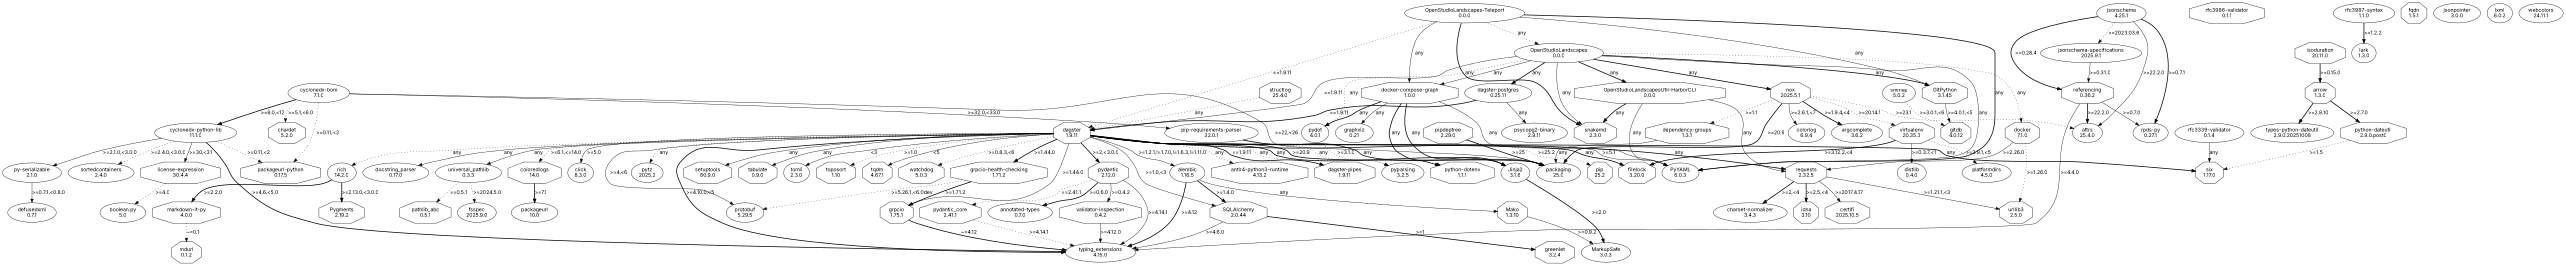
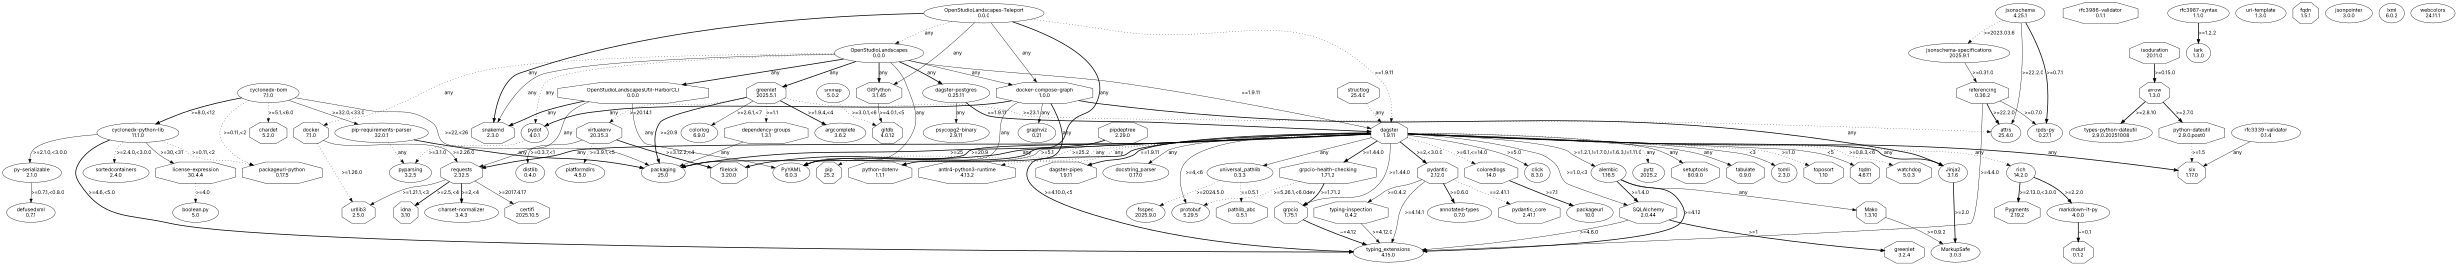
  digraph {
    fontname=Inter
    node [fontname=Inter shape=ellipse]
    edge [fontname=Inter style=bold]
    n1 [label="annotated-types\n0.7.0"]
    n2 [label="antlr4-python3-runtime\n4.13.2" shape=octagon]
    n3 [label="boolean.py\n5.0"]
    n4 [label="charset-normalizer\n3.4.3"]
    n5 [label="cyclonedx-bom\n7.1.0"]
    n6 [label="cyclonedx-python-lib\n11.1.0"]
    n7 [label="packageurl-python\n0.17.5" shape=octagon]
    n8 [label="pip-requirements-parser\n32.0.1"]
    n9 [label="chardet\n5.2.0" shape=octagon]
    n10 [label="packaging\n25.0"]
    n11 [label="license-expression\n30.4.4" shape=octagon]
    n12 [label="py-serializable\n2.1.0"]
    n13 [label="typing_extensions\n4.15.0"]
    n14 [label="sortedcontainers\n2.4.0"]
    n15 [label="pyparsing\n3.2.5"]
    n16 [label="defusedxml\n0.7.1"]
    n17 [label="dagster-pipes\n1.9.11" shape=octagon]
    n18 [label="dagster-postgres\n0.25.11"]
    n19 [label="psycopg2-binary\n2.9.11"]
    n20 [label="dagster\n1.9.11" shape=octagon]
    n21 [label="python-dotenv\n1.1.1" shape=octagon]
    n22 [label="Jinja2\n3.1.6"]
    n23 [label="PyYAML\n6.0.3"]
    n24 [label="docstring_parser\n0.17.0"]
    n25 [label="grpcio-health-checking\n1.71.2" shape=octagon]
    n26 [label="grpcio\n1.75.1" shape=octagon]
    n27 [label="protobuf\n5.29.5"]
    n28 [label="requests\n2.32.5" shape=octagon]
    n29 [label="six\n1.17.0" shape=octagon]
    n30 [label="universal_pathlib\n0.3.3"]
    n31 [label="alembic\n1.16.5"]
    n32 [label="SQLAlchemy\n2.0.44" shape=octagon]
    n33 [label="click\n8.3.0"]
    n34 [label="coloredlogs\n14.0" shape=octagon]
    n35 [label="filelock\n3.20.0" shape=octagon]
    n36 [label="pydantic\n2.12.0" shape=octagon]
    n37 [label="pytz\n2025.2"]
    n38 [label="rich\n14.2.0"]
    n39 [label="setuptools\n80.9.0" shape=octagon]
    n40 [label="tabulate\n0.9.0" shape=octagon]
    n41 [label="tomli\n2.3.0"]
    n42 [label="toposort\n1.10" shape=octagon]
    n43 [label="tqdm\n4.67.1" shape=octagon]
    n44 [label="watchdog\n5.0.3" shape=octagon]
    n45 [label="MarkupSafe\n3.0.3"]
    n46 [label="certifi\n2025.10.5" shape=octagon]
    n47 [label="urllib3\n2.5.0" shape=octagon]
    n48 [label="idna\n3.10" shape=octagon]
    n49 [label="pathlib_abc\n0.5.1" shape=octagon]
    n50 [label="fsspec\n2025.9.0"]
    n51 [label="Mako\n1.3.10" shape=octagon]
    n52 [label="greenlet\n3.2.4" shape=octagon]
    n53 [label="packageurl\n10.0"]
    n54 [label="pydantic_core\n2.41.1" shape=octagon]
-   n55 [label="validator-inspection\n0.4.2" shape=octagon]
-   n56 [label="markdown-it-py\n4.0.0" shape=octagon]
+   n55 [label="typing-inspection\n0.4.2" shape=octagon]
+   n56 [label="markdown-it-py\n4.0.0"]
    n57 [label="Pygments\n2.19.2" shape=octagon]
    n58 [label="structlog\n25.4.0" shape=octagon]
    n59 [label="dependency-groups\n1.3.1" shape=octagon]
    n60 [label="docker-compose-graph\n1.0.0" shape=octagon]
    n61 [label="graphviz\n0.21"]
    n62 [label="pydot\n4.0.1"]
    n63 [label="jsonschema-specifications\n2025.9.1"]
    n64 [label="referencing\n0.36.2" shape=octagon]
    n65 [label="rpds-py\n0.27.1"]
    n66 [label="attrs\n25.4.0"]
    n67 [label="mdurl\n0.1.2" shape=octagon]
    n68 [label="OpenStudioLandscapes-Teleport\n0.0.0"]
    n69 [label="GitPython\n3.1.45" shape=octagon]
    n70 [label="OpenStudioLandscapes\n0.0.0"]
    n71 [label="snakemd\n2.3.0" shape=octagon]
    n72 [label="gitdb\n4.0.12" shape=octagon]
    n73 [label="OpenStudioLandscapesUtil-HarborCLI\n0.0.0" shape=octagon]
    n74 [label="docker\n7.1.0" shape=octagon]
-   n75 [label="nox\n2025.5.1" shape=octagon]
+   n75 [label="greenlet\n2025.5.1" shape=octagon]
    n76 [label="argcomplete\n3.6.2"]
-   n77 [label="colorlog\n6.9.4"]
+   n77 [label="colorlog\n6.9.0"]
    n78 [label="virtualenv\n20.35.3" shape=octagon]
    n79 [label="python-dateutil\n2.9.0.post0" shape=octagon]
    n80 [label="rfc3339-validator\n0.1.4"]
    n81 [label="rfc3986-validator\n0.1.1" shape=octagon]
    n82 [label="rfc3987-syntax\n1.1.0"]
    n83 [label="lark\n1.3.0"]
    n84 [label="types-python-dateutil\n2.9.0.20251008"]
+   n85 [label="uri-template\n1.3.0"]
    n86 [label="arrow\n1.3.0" shape=octagon]
    n87 [label="distlib\n0.4.0"]
    n88 [label="fqdn\n1.5.1" shape=octagon]
    n89 [label="smmap\n5.0.2"]
    n90 [label="isoduration\n20.11.0" shape=octagon]
    n91 [label="jsonpointer\n3.0.0"]
    n92 [label="jsonschema\n4.25.1"]
    n93 [label="lxml\n6.0.2"]
    n94 [label="platformdirs\n4.5.0"]
    n95 [label="pip\n25.2" shape=octagon]
    n96 [label="pipdeptree\n2.29.0" shape=octagon]
    n97 [label="webcolors\n24.11.1"]
    n5 -> n6 [label=">=8.0,<12"]
    n5 -> n7 [label=">=0.11,<2" style=dotted]
    n5 -> n8 [label=">=32.0,<33.0" style=solid]
    n5 -> n9 [label=">=5.1,<6.0" style=dotted]
    n5 -> n10 [label=">=22,<26" style=solid]
    n6 -> n7 [label=">=0.11,<2" style=dotted]
    n6 -> n11 [label=">=30,<31" style=solid]
    n6 -> n12 [label=">=2.1.0,<3.0.0" style=solid]
    n6 -> n13 [label=">=4.6,<5.0"]
    n6 -> n14 [label=">=2.4.0,<3.0.0" style=dotted]
    n8 -> n10 [label=any]
    n8 -> n15 [label=any style=dotted]
    n11 -> n3 [label=">=4.0" style=dotted]
    n12 -> n16 [label=">=0.7.1,<0.8.0" style=solid]
    n18 -> n19 [label=any style=solid]
    n18 -> n20 [label="==1.9.11"]
    n20 -> n2 [label=any style=dotted]
    n20 -> n10 [label=">=20.9"]
    n20 -> n13 [label=">=4.10.0,<5"]
    n20 -> n17 [label="==1.9.11"]
    n20 -> n21 [label=any style=dotted]
    n20 -> n22 [label=any]
    n20 -> n23 [label=">=5.1" style=solid]
    n20 -> n24 [label=any style=solid]
    n20 -> n25 [label=">=1.44.0"]
    n20 -> n26 [label=">=1.44.0" style=solid]
    n20 -> n27 [label=">=4,<6" style=solid]
    n20 -> n28 [label=any]
    n20 -> n29 [label=any]
    n20 -> n30 [label=any style=solid]
    n20 -> n31 [label=">=1.2.1,!=1.7.0,!=1.6.3,!=1.11.0" style=solid]
    n20 -> n32 [label=">=1.0,<3" style=solid]
    n20 -> n33 [label=">=5.0" style=solid]
    n20 -> n34 [label=">=6.1,<=14.0" style=dotted]
    n20 -> n35 [label=any]
    n20 -> n36 [label=">=2,<3.0.0"]
    n20 -> n37 [label=any style=dotted]
    n20 -> n38 [label=any style=dotted]
    n20 -> n39 [label=any style=solid]
    n20 -> n40 [label=any style=solid]
    n20 -> n41 [label="<3" style=solid]
    n20 -> n42 [label=">=1.0" style=dotted]
    n20 -> n43 [label="<5" style=solid]
    n20 -> n44 [label=">=0.8.3,<6" style=dotted]
    n22 -> n45 [label=">=2.0"]
    n25 -> n26 [label=">=1.71.2"]
    n25 -> n27 [label=">=5.26.1,<6.0dev" style=dotted]
    n26 -> n13 [label="~=4.12"]
    n28 -> n4 [label=">=2,<4"]
    n28 -> n46 [label=">=2017.4.17" style=solid]
    n28 -> n47 [label=">=1.21.1,<3" style=solid]
    n28 -> n48 [label=">=2.5,<4"]
    n30 -> n49 [label="==0.5.1" style=dotted]
    n30 -> n50 [label=">=2024.5.0" style=dotted]
    n31 -> n13 [label=">=4.12"]
    n31 -> n32 [label=">=1.4.0"]
    n31 -> n51 [label=any style=solid]
    n32 -> n13 [label=">=4.6.0" style=solid]
    n32 -> n52 [label=">=1"]
    n34 -> n53 [label=">=7.1"]
    n36 -> n1 [label=">=0.6.0"]
    n36 -> n13 [label=">=4.14.1" style=solid]
    n36 -> n54 [label="==2.41.1" style=dotted]
    n36 -> n55 [label=">=0.4.2" style=solid]
    n38 -> n56 [label=">=2.2.0"]
    n38 -> n57 [label=">=2.13.0,<3.0.0"]
    n51 -> n45 [label=">=0.9.2" style=solid]
-   n54 -> n13 [label=">=4.14.1" style=dotted]
    n55 -> n13 [label=">=4.12.0" style=solid]
-   n56 -> n67 [label="~=0.1" style=dotted]
+   n56 -> n67 [label="~=0.1"]
    n58 -> n20 [label=any style=dotted]
    n59 -> n10 [label=any style=solid]
    n60 -> n21 [label=any]
    n60 -> n22 [label=any]
    n60 -> n23 [label=any style=solid]
    n60 -> n61 [label=any style=solid]
    n60 -> n62 [label=any]
    n62 -> n15 [label=">=3.1.0" style=dotted]
    n63 -> n64 [label=">=0.31.0" style=solid]
    n64 -> n13 [label=">=4.4.0" style=solid]
    n64 -> n65 [label=">=0.7.0" style=solid]
    n64 -> n66 [label=">=22.2.0"]
    n68 -> n20 [label="==1.9.11" style=dotted]
    n68 -> n23 [label=any]
    n68 -> n60 [label=any style=solid]
    n68 -> n69 [label=any style=solid]
    n68 -> n70 [label=any style=dotted]
    n68 -> n71 [label=any]
    n69 -> n72 [label=">=4.0.1,<5" style=solid]
    n70 -> n18 [label=any]
    n70 -> n20 [label="==1.9.11" style=solid]
    n70 -> n23 [label=any style=solid]
    n70 -> n60 [label=any style=solid]
    n70 -> n62 [label=any style=dotted]
    n70 -> n69 [label=any]
    n70 -> n71 [label=any style=solid]
    n70 -> n73 [label=any]
    n70 -> n74 [label=any style=dotted]
    n70 -> n75 [label=any]
    n73 -> n23 [label=any style=solid]
    n73 -> n28 [label=any style=solid]
    n73 -> n71 [label=any]
    n74 -> n28 [label=">=2.26.0" style=solid]
    n74 -> n47 [label=">=1.26.0" style=dotted]
    n75 -> n10 [label=">=20.9"]
    n75 -> n59 [label=">=1.1" style=dotted]
    n75 -> n66 [label=">=23.1" style=dotted]
    n75 -> n76 [label=">=1.9.4,<4"]
    n75 -> n77 [label=">=2.6.1,<7" style=solid]
    n75 -> n78 [label=">=20.14.1" style=dotted]
    n78 -> n35 [label=">=3.12.2,<4"]
    n78 -> n87 [label=">=0.3.7,<1" style=solid]
    n78 -> n94 [label=">=3.9.1,<5" style=dotted]
    n79 -> n29 [label=">=1.5" style=dotted]
    n80 -> n29 [label=any style=solid]
    n82 -> n83 [label=">=1.2.2"]
    n86 -> n79 [label=">=2.7.0"]
    n86 -> n84 [label=">=2.8.10"]
    n89 -> n72 [label=">=3.0.1,<6" style=dotted]
    n90 -> n86 [label=">=0.15.0"]
    n92 -> n63 [label=">=2023.03.6" style=dotted]
-   n92 -> n64 [label=">=0.28.4"]
    n92 -> n65 [label=">=0.7.1"]
    n92 -> n66 [label=">=22.2.0" style=solid]
    n96 -> n10 [label=">=25"]
    n96 -> n95 [label=">=25.2" style=dotted]
  }
